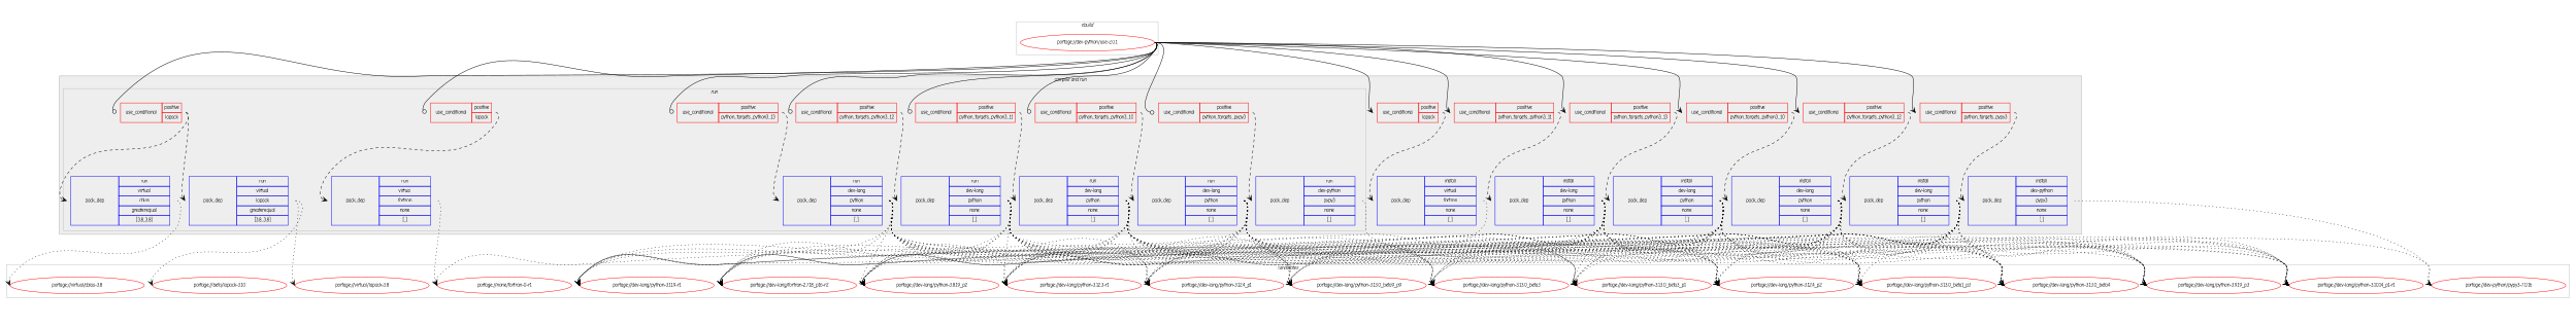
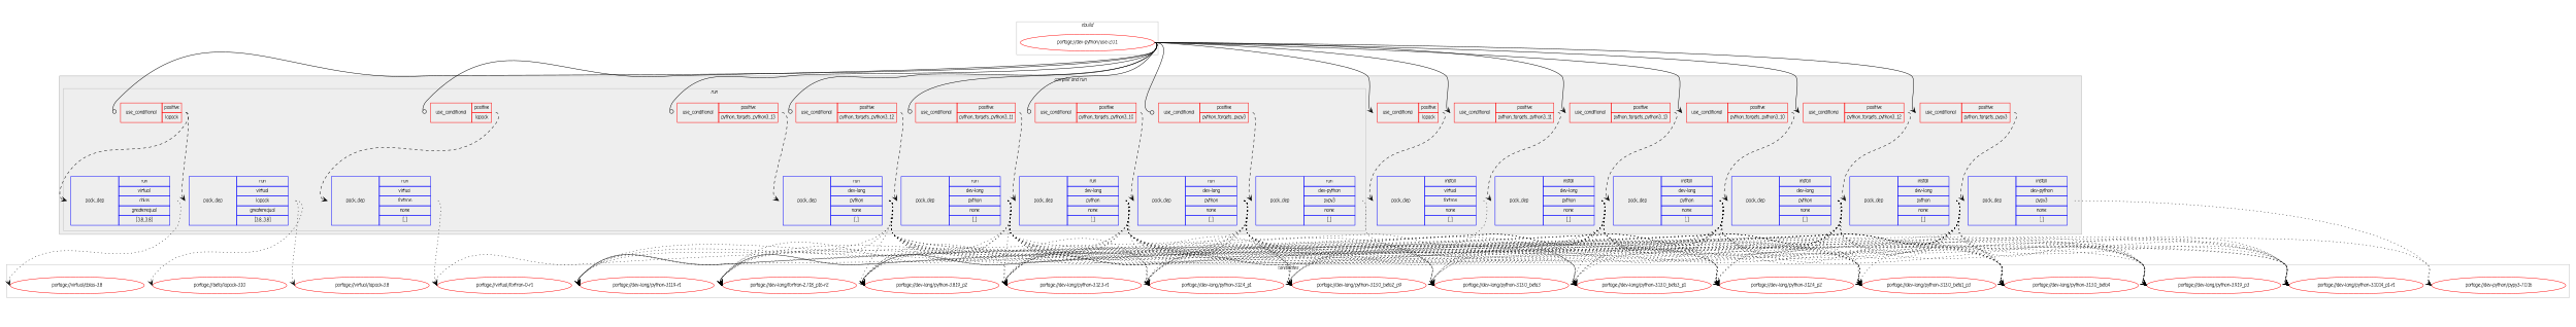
  digraph {
    compound=true
    concentrate=true
    fontname="Comic Neue"
    fontsize=10
    newrank=true
    rankdir=TB
    ranksep=1.5
    node [color=red fontname="Comic Neue" fontsize=10 shape=none]
    edge [arrowhead=vee fontname="Comic Neue" headport=w style=dotted tailport=e weight=100]
    n1 [label="portage://dev-python/use-2.0.1" width=4 shape=""]
    n2 [color=blue label=<<TABLE BORDER="0" CELLBORDER="1" CELLSPACING="0" CELLPADDING="4" WIDTH="220"><TR><TD ROWSPAN="6" CELLPADDING="30">pack_dep</TD></TR><TR><TD WIDTH="110">install</TD></TR><TR><TD>virtual</TD></TR><TR><TD>fortran</TD></TR><TR><TD>none</TD></TR><TR><TD>[,,]</TD></TR></TABLE>>]
    n3 [label=<<TABLE BORDER="0" CELLBORDER="1" CELLSPACING="0" CELLPADDING="4"><TR><TD ROWSPAN="3" CELLPADDING="10">use_conditional</TD></TR><TR><TD>positive</TD></TR><TR><TD>lapack</TD></TR></TABLE>>]
    n4 [color=blue label=<<TABLE BORDER="0" CELLBORDER="1" CELLSPACING="0" CELLPADDING="4" WIDTH="220"><TR><TD ROWSPAN="6" CELLPADDING="30">pack_dep</TD></TR><TR><TD WIDTH="110">install</TD></TR><TR><TD>dev-python</TD></TR><TR><TD>pypy3</TD></TR><TR><TD>none</TD></TR><TR><TD>[,,]</TD></TR></TABLE>>]
    n5 [label=<<TABLE BORDER="0" CELLBORDER="1" CELLSPACING="0" CELLPADDING="4"><TR><TD ROWSPAN="3" CELLPADDING="10">use_conditional</TD></TR><TR><TD>positive</TD></TR><TR><TD>python_targets_pypy3</TD></TR></TABLE>>]
    n6 [color=blue label=<<TABLE BORDER="0" CELLBORDER="1" CELLSPACING="0" CELLPADDING="4" WIDTH="220"><TR><TD ROWSPAN="6" CELLPADDING="30">pack_dep</TD></TR><TR><TD WIDTH="110">install</TD></TR><TR><TD>dev-lang</TD></TR><TR><TD>python</TD></TR><TR><TD>none</TD></TR><TR><TD>[,,]</TD></TR></TABLE>>]
    n7 [label=<<TABLE BORDER="0" CELLBORDER="1" CELLSPACING="0" CELLPADDING="4"><TR><TD ROWSPAN="3" CELLPADDING="10">use_conditional</TD></TR><TR><TD>positive</TD></TR><TR><TD>python_targets_python3_10</TD></TR></TABLE>>]
    n8 [color=blue label=<<TABLE BORDER="0" CELLBORDER="1" CELLSPACING="0" CELLPADDING="4" WIDTH="220"><TR><TD ROWSPAN="6" CELLPADDING="30">pack_dep</TD></TR><TR><TD WIDTH="110">install</TD></TR><TR><TD>dev-lang</TD></TR><TR><TD>python</TD></TR><TR><TD>none</TD></TR><TR><TD>[,,]</TD></TR></TABLE>>]
    n9 [label=<<TABLE BORDER="0" CELLBORDER="1" CELLSPACING="0" CELLPADDING="4"><TR><TD ROWSPAN="3" CELLPADDING="10">use_conditional</TD></TR><TR><TD>positive</TD></TR><TR><TD>python_targets_python3_11</TD></TR></TABLE>>]
    n10 [color=blue label=<<TABLE BORDER="0" CELLBORDER="1" CELLSPACING="0" CELLPADDING="4" WIDTH="220"><TR><TD ROWSPAN="6" CELLPADDING="30">pack_dep</TD></TR><TR><TD WIDTH="110">install</TD></TR><TR><TD>dev-lang</TD></TR><TR><TD>python</TD></TR><TR><TD>none</TD></TR><TR><TD>[,,]</TD></TR></TABLE>>]
    n11 [label=<<TABLE BORDER="0" CELLBORDER="1" CELLSPACING="0" CELLPADDING="4"><TR><TD ROWSPAN="3" CELLPADDING="10">use_conditional</TD></TR><TR><TD>positive</TD></TR><TR><TD>python_targets_python3_12</TD></TR></TABLE>>]
    n12 [color=blue label=<<TABLE BORDER="0" CELLBORDER="1" CELLSPACING="0" CELLPADDING="4" WIDTH="220"><TR><TD ROWSPAN="6" CELLPADDING="30">pack_dep</TD></TR><TR><TD WIDTH="110">install</TD></TR><TR><TD>dev-lang</TD></TR><TR><TD>python</TD></TR><TR><TD>none</TD></TR><TR><TD>[,,]</TD></TR></TABLE>>]
    n13 [label=<<TABLE BORDER="0" CELLBORDER="1" CELLSPACING="0" CELLPADDING="4"><TR><TD ROWSPAN="3" CELLPADDING="10">use_conditional</TD></TR><TR><TD>positive</TD></TR><TR><TD>python_targets_python3_13</TD></TR></TABLE>>]
    n14 [color=blue label=<<TABLE BORDER="0" CELLBORDER="1" CELLSPACING="0" CELLPADDING="4" WIDTH="220"><TR><TD ROWSPAN="6" CELLPADDING="30">pack_dep</TD></TR><TR><TD WIDTH="110">run</TD></TR><TR><TD>virtual</TD></TR><TR><TD>cblas</TD></TR><TR><TD>greaterequal</TD></TR><TR><TD>[3.8,,,3.8]</TD></TR></TABLE>>]
    n15 [color=blue label=<<TABLE BORDER="0" CELLBORDER="1" CELLSPACING="0" CELLPADDING="4" WIDTH="220"><TR><TD ROWSPAN="6" CELLPADDING="30">pack_dep</TD></TR><TR><TD WIDTH="110">run</TD></TR><TR><TD>virtual</TD></TR><TR><TD>lapack</TD></TR><TR><TD>greaterequal</TD></TR><TR><TD>[3.8,,,3.8]</TD></TR></TABLE>>]
    n16 [label=<<TABLE BORDER="0" CELLBORDER="1" CELLSPACING="0" CELLPADDING="4"><TR><TD ROWSPAN="3" CELLPADDING="10">use_conditional</TD></TR><TR><TD>positive</TD></TR><TR><TD>lapack</TD></TR></TABLE>>]
    n17 [color=blue label=<<TABLE BORDER="0" CELLBORDER="1" CELLSPACING="0" CELLPADDING="4" WIDTH="220"><TR><TD ROWSPAN="6" CELLPADDING="30">pack_dep</TD></TR><TR><TD WIDTH="110">run</TD></TR><TR><TD>virtual</TD></TR><TR><TD>fortran</TD></TR><TR><TD>none</TD></TR><TR><TD>[,,]</TD></TR></TABLE>>]
    n18 [label=<<TABLE BORDER="0" CELLBORDER="1" CELLSPACING="0" CELLPADDING="4"><TR><TD ROWSPAN="3" CELLPADDING="10">use_conditional</TD></TR><TR><TD>positive</TD></TR><TR><TD>lapack</TD></TR></TABLE>>]
    n19 [color=blue label=<<TABLE BORDER="0" CELLBORDER="1" CELLSPACING="0" CELLPADDING="4" WIDTH="220"><TR><TD ROWSPAN="6" CELLPADDING="30">pack_dep</TD></TR><TR><TD WIDTH="110">run</TD></TR><TR><TD>dev-python</TD></TR><TR><TD>pypy3</TD></TR><TR><TD>none</TD></TR><TR><TD>[,,]</TD></TR></TABLE>>]
    n20 [label=<<TABLE BORDER="0" CELLBORDER="1" CELLSPACING="0" CELLPADDING="4"><TR><TD ROWSPAN="3" CELLPADDING="10">use_conditional</TD></TR><TR><TD>positive</TD></TR><TR><TD>python_targets_pypy3</TD></TR></TABLE>>]
    n21 [color=blue label=<<TABLE BORDER="0" CELLBORDER="1" CELLSPACING="0" CELLPADDING="4" WIDTH="220"><TR><TD ROWSPAN="6" CELLPADDING="30">pack_dep</TD></TR><TR><TD WIDTH="110">run</TD></TR><TR><TD>dev-lang</TD></TR><TR><TD>python</TD></TR><TR><TD>none</TD></TR><TR><TD>[,,]</TD></TR></TABLE>>]
    n22 [label=<<TABLE BORDER="0" CELLBORDER="1" CELLSPACING="0" CELLPADDING="4"><TR><TD ROWSPAN="3" CELLPADDING="10">use_conditional</TD></TR><TR><TD>positive</TD></TR><TR><TD>python_targets_python3_10</TD></TR></TABLE>>]
    n23 [color=blue label=<<TABLE BORDER="0" CELLBORDER="1" CELLSPACING="0" CELLPADDING="4" WIDTH="220"><TR><TD ROWSPAN="6" CELLPADDING="30">pack_dep</TD></TR><TR><TD WIDTH="110">run</TD></TR><TR><TD>dev-lang</TD></TR><TR><TD>python</TD></TR><TR><TD>none</TD></TR><TR><TD>[,,]</TD></TR></TABLE>>]
    n24 [label=<<TABLE BORDER="0" CELLBORDER="1" CELLSPACING="0" CELLPADDING="4"><TR><TD ROWSPAN="3" CELLPADDING="10">use_conditional</TD></TR><TR><TD>positive</TD></TR><TR><TD>python_targets_python3_11</TD></TR></TABLE>>]
    n25 [color=blue label=<<TABLE BORDER="0" CELLBORDER="1" CELLSPACING="0" CELLPADDING="4" WIDTH="220"><TR><TD ROWSPAN="6" CELLPADDING="30">pack_dep</TD></TR><TR><TD WIDTH="110">run</TD></TR><TR><TD>dev-lang</TD></TR><TR><TD>python</TD></TR><TR><TD>none</TD></TR><TR><TD>[,,]</TD></TR></TABLE>>]
    n26 [label=<<TABLE BORDER="0" CELLBORDER="1" CELLSPACING="0" CELLPADDING="4"><TR><TD ROWSPAN="3" CELLPADDING="10">use_conditional</TD></TR><TR><TD>positive</TD></TR><TR><TD>python_targets_python3_12</TD></TR></TABLE>>]
    n27 [color=blue label=<<TABLE BORDER="0" CELLBORDER="1" CELLSPACING="0" CELLPADDING="4" WIDTH="220"><TR><TD ROWSPAN="6" CELLPADDING="30">pack_dep</TD></TR><TR><TD WIDTH="110">run</TD></TR><TR><TD>dev-lang</TD></TR><TR><TD>python</TD></TR><TR><TD>none</TD></TR><TR><TD>[,,]</TD></TR></TABLE>>]
    n28 [label=<<TABLE BORDER="0" CELLBORDER="1" CELLSPACING="0" CELLPADDING="4"><TR><TD ROWSPAN="3" CELLPADDING="10">use_conditional</TD></TR><TR><TD>positive</TD></TR><TR><TD>python_targets_python3_13</TD></TR></TABLE>>]
    n29 [label="portage://dev-lang/python-3.13.0_beta4" width=4 shape=""]
    n30 [label="portage://dev-lang/python-3.13.0_beta3_p1" width=4 shape=""]
    n31 [label="portage://dev-lang/python-3.13.0_beta3" width=4 shape=""]
-   n32 [label="portage://dev-lang/python-3.13.0_beta9_p9" width=4 shape=""]
+   n32 [label="portage://dev-lang/python-3.13.0_beta2_p9" width=4 shape=""]
    n33 [label="portage://dev-lang/python-3.13.0_beta1_p3" width=4 shape=""]
    n34 [label="portage://dev-lang/python-3.12.4_p2" width=4 shape=""]
    n35 [label="portage://dev-lang/python-3.12.4_p1" width=4 shape=""]
    n36 [label="portage://dev-lang/python-3.12.3-r1" width=4 shape=""]
    n37 [label="portage://dev-lang/python-3.11.9-r1" width=4 shape=""]
    n38 [label="portage://dev-lang/python-3.10.14_p1-r1" width=4 shape=""]
    n39 [label="portage://dev-lang/python-3.9.19_p3" width=4 shape=""]
    n40 [label="portage://dev-lang/python-3.8.19_p2" width=4 shape=""]
    n41 [label="portage://dev-lang/fortran-2.7.18_p16-r2" width=4 shape=""]
    n42 [label="portage://dev-python/pypy3-7.0.16" width=4 shape=""]
-   n43 [label="portage://none/fortran-0-r1" width=4 shape=""]
+   n43 [label="portage://virtual/fortran-0-r1" width=4 shape=""]
    n44 [label="portage://virtual/cblas-3.8" width=4 shape=""]
    n45 [label="portage://beta/lapack-3.10" width=4 shape=""]
    n46 [label="portage://virtual/lapack-3.8" width=4 shape=""]
    subgraph cluster_1 {
      color=gray
      label=<<i>ebuild</i>>
      n1
    }
    subgraph cluster_2 {
      color=gray
      label=<<i>dependencies</i>>
      subgraph cluster_3 {
        color=gray
        fillcolor="#eeeeee"
        label=<<i>compile</i>>
        style=filled
        subgraph sub_4 {
          color=gray
          fillcolor="#eeeeee"
          label=<<i>compile</i>>
          style=filled
          n3
          subgraph sub_5 {
            color=gray
            fillcolor="#eeeeee"
            label=<<i>compile</i>>
            style=filled
            n2
          }
        }
        subgraph sub_6 {
          color=gray
          fillcolor="#eeeeee"
          label=<<i>compile</i>>
          style=filled
          n5
          subgraph sub_7 {
            color=gray
            fillcolor="#eeeeee"
            label=<<i>compile</i>>
            style=filled
            n4
          }
        }
        subgraph sub_8 {
          color=gray
          fillcolor="#eeeeee"
          label=<<i>compile</i>>
          style=filled
          n7
          subgraph sub_9 {
            color=gray
            fillcolor="#eeeeee"
            label=<<i>compile</i>>
            style=filled
            n6
          }
        }
        subgraph sub_10 {
          color=gray
          fillcolor="#eeeeee"
          label=<<i>compile</i>>
          style=filled
          n9
          subgraph sub_11 {
            color=gray
            fillcolor="#eeeeee"
            label=<<i>compile</i>>
            style=filled
            n8
          }
        }
        subgraph sub_12 {
          color=gray
          fillcolor="#eeeeee"
          label=<<i>compile</i>>
          style=filled
          n11
          subgraph sub_13 {
            color=gray
            fillcolor="#eeeeee"
            label=<<i>compile</i>>
            style=filled
            n10
          }
        }
        subgraph sub_14 {
          color=gray
          fillcolor="#eeeeee"
          label=<<i>compile</i>>
          style=filled
          n13
          subgraph sub_15 {
            color=gray
            fillcolor="#eeeeee"
            label=<<i>compile</i>>
            style=filled
            n12
          }
        }
      }
      subgraph cluster_16 {
        color=gray
        fillcolor="#eeeeee"
        label=<<i>compile and run</i>>
        style=filled
      }
      subgraph cluster_17 {
        color=gray
        fillcolor="#eeeeee"
        label=<<i>run</i>>
        style=filled
        subgraph sub_18 {
          color=gray
          fillcolor="#eeeeee"
          label=<<i>run</i>>
          style=filled
          n16
          subgraph sub_19 {
            color=gray
            fillcolor="#eeeeee"
            label=<<i>run</i>>
            style=filled
            n14
          }
          subgraph sub_20 {
            color=gray
            fillcolor="#eeeeee"
            label=<<i>run</i>>
            style=filled
            n15
          }
        }
        subgraph sub_21 {
          color=gray
          fillcolor="#eeeeee"
          label=<<i>run</i>>
          style=filled
          n18
          subgraph sub_22 {
            color=gray
            fillcolor="#eeeeee"
            label=<<i>run</i>>
            style=filled
            n17
          }
        }
        subgraph sub_23 {
          color=gray
          fillcolor="#eeeeee"
          label=<<i>run</i>>
          style=filled
          n20
          subgraph sub_24 {
            color=gray
            fillcolor="#eeeeee"
            label=<<i>run</i>>
            style=filled
            n19
          }
        }
        subgraph sub_25 {
          color=gray
          fillcolor="#eeeeee"
          label=<<i>run</i>>
          style=filled
          n22
          subgraph sub_26 {
            color=gray
            fillcolor="#eeeeee"
            label=<<i>run</i>>
            style=filled
            n21
          }
        }
        subgraph sub_27 {
          color=gray
          fillcolor="#eeeeee"
          label=<<i>run</i>>
          style=filled
          n24
          subgraph sub_28 {
            color=gray
            fillcolor="#eeeeee"
            label=<<i>run</i>>
            style=filled
            n23
          }
        }
        subgraph sub_29 {
          color=gray
          fillcolor="#eeeeee"
          label=<<i>run</i>>
          style=filled
          n26
          subgraph sub_30 {
            color=gray
            fillcolor="#eeeeee"
            label=<<i>run</i>>
            style=filled
            n25
          }
        }
        subgraph sub_31 {
          color=gray
          fillcolor="#eeeeee"
          label=<<i>run</i>>
          style=filled
          n28
          subgraph sub_32 {
            color=gray
            fillcolor="#eeeeee"
            label=<<i>run</i>>
            style=filled
            n27
          }
        }
      }
    }
    subgraph cluster_33 {
      color=gray
      label=<<i>candidates</i>>
      rank=same
      subgraph sub_34 {
        color=black
        label=<<i>candidates</i>>
        nodesep=1
        rank=same
        n29
        n30
        n31
        n32
        n33
        n34
        n35
        n36
        n37
        n38
        n39
        n40
        n41
      }
      subgraph sub_35 {
        color=black
        label=<<i>candidates</i>>
        nodesep=1
        rank=same
        n29
        n30
        n31
        n32
        n33
        n34
        n35
        n36
        n37
        n38
        n39
        n40
        n41
      }
      subgraph sub_36 {
        color=black
        label=<<i>candidates</i>>
        nodesep=1
        rank=same
        n42
      }
      subgraph sub_37 {
        color=black
        label=<<i>candidates</i>>
        nodesep=1
        rank=same
        n43
      }
      subgraph sub_38 {
        color=black
        label=<<i>candidates</i>>
        nodesep=1
        rank=same
        n29
        n30
        n31
        n32
        n33
        n34
        n35
        n36
        n37
        n38
        n39
        n40
        n41
      }
      subgraph sub_39 {
        color=black
        label=<<i>candidates</i>>
        nodesep=1
        rank=same
        n29
        n30
        n31
        n32
        n33
        n34
        n35
        n36
        n37
        n38
        n39
        n40
        n41
      }
      subgraph sub_40 {
        color=black
        label=<<i>candidates</i>>
        nodesep=1
        rank=same
        n44
      }
      subgraph sub_41 {
        color=black
        label=<<i>candidates</i>>
        nodesep=1
        rank=same
        n45
        n46
      }
      subgraph sub_42 {
        color=black
        label=<<i>candidates</i>>
        nodesep=1
        rank=same
        n43
      }
      subgraph sub_43 {
        color=black
        label=<<i>candidates</i>>
        nodesep=1
        rank=same
        n42
      }
      subgraph sub_44 {
        color=black
        label=<<i>candidates</i>>
        nodesep=1
        rank=same
        n29
        n30
        n31
        n32
        n33
        n34
        n35
        n36
        n37
        n38
        n39
        n40
        n41
      }
      subgraph sub_45 {
        color=black
        label=<<i>candidates</i>>
        nodesep=1
        rank=same
        n29
        n30
        n31
        n32
        n33
        n34
        n35
        n36
        n37
        n38
        n39
        n40
        n41
      }
      subgraph sub_46 {
        color=black
        label=<<i>candidates</i>>
        nodesep=1
        rank=same
        n29
        n30
        n31
        n32
        n33
        n34
        n35
        n36
        n37
        n38
        n39
        n40
        n41
      }
      subgraph sub_47 {
        color=black
        label=<<i>candidates</i>>
        nodesep=1
        rank=same
        n29
        n30
        n31
        n32
        n33
        n34
        n35
        n36
        n37
        n38
        n39
        n40
        n41
      }
    }
    n1 -> n3 [style=solid weight=20]
    n1 -> n5 [style=solid weight=20]
    n1 -> n7 [style=solid weight=20]
    n1 -> n9 [style=solid weight=20]
    n1 -> n11 [style=solid weight=20]
    n1 -> n13 [style=solid weight=20]
    n1 -> n16 [arrowhead=odot style=solid weight=20]
    n1 -> n18 [arrowhead=odot style=solid weight=20]
    n1 -> n20 [arrowhead=odot style=solid weight=20]
    n1 -> n22 [arrowhead=odot style=solid weight=20]
    n1 -> n24 [arrowhead=odot style=solid weight=20]
    n1 -> n26 [arrowhead=odot style=solid weight=20]
    n1 -> n28 [arrowhead=odot style=solid weight=20]
    n2 -> n43
    n3 -> n2 [style=dashed weight=20]
    n4 -> n42
    n5 -> n4 [style=dashed weight=20]
    n6 -> n29
    n6 -> n30
    n6 -> n31
    n6 -> n32
    n6 -> n33
    n6 -> n34
    n6 -> n35
    n6 -> n36
    n6 -> n37
    n6 -> n38
    n6 -> n39
    n6 -> n40
    n6 -> n41
    n7 -> n6 [style=dashed weight=20]
    n8 -> n29
    n8 -> n30
    n8 -> n31
    n8 -> n32
    n8 -> n33
    n8 -> n34
    n8 -> n35
    n8 -> n36
    n8 -> n37
    n8 -> n38
    n8 -> n39
    n8 -> n40
    n8 -> n41
    n9 -> n8 [style=dashed weight=20]
    n10 -> n29
    n10 -> n30
    n10 -> n31
    n10 -> n32
    n10 -> n33
    n10 -> n34
    n10 -> n35
    n10 -> n36
    n10 -> n37
    n10 -> n38
    n10 -> n39
    n10 -> n40
    n10 -> n41
    n11 -> n10 [style=dashed weight=20]
    n12 -> n29
    n12 -> n30
    n12 -> n31
    n12 -> n32
    n12 -> n33
    n12 -> n34
    n12 -> n35
    n12 -> n36
    n12 -> n37
    n12 -> n38
    n12 -> n39
    n12 -> n40
    n12 -> n41
    n13 -> n12 [style=dashed weight=20]
    n14 -> n44
    n15 -> n45
    n15 -> n46
    n16 -> n14 [style=dashed weight=20]
    n16 -> n15 [style=dashed weight=20]
    n17 -> n43
    n18 -> n17 [style=dashed weight=20]
    n19 -> n42
    n20 -> n19 [style=dashed weight=20]
    n21 -> n29
    n21 -> n30
    n21 -> n31
    n21 -> n32
    n21 -> n33
    n21 -> n34
    n21 -> n35
    n21 -> n36
    n21 -> n37
    n21 -> n38
    n21 -> n39
    n21 -> n40
    n21 -> n41
    n22 -> n21 [style=dashed weight=20]
    n23 -> n29
    n23 -> n30
    n23 -> n31
    n23 -> n32
    n23 -> n33
    n23 -> n34
    n23 -> n35
    n23 -> n36
    n23 -> n37
    n23 -> n38
    n23 -> n39
    n23 -> n40
    n23 -> n41
    n24 -> n23 [style=dashed weight=20]
    n25 -> n29
    n25 -> n30
    n25 -> n31
    n25 -> n32
    n25 -> n33
    n25 -> n34
    n25 -> n35
    n25 -> n36
    n25 -> n37
    n25 -> n38
    n25 -> n39
    n25 -> n40
    n25 -> n41
    n26 -> n25 [style=dashed weight=20]
    n27 -> n29
    n27 -> n30
    n27 -> n31
    n27 -> n32
    n27 -> n33
    n27 -> n34
    n27 -> n35
    n27 -> n36
    n27 -> n37
    n27 -> n38
    n27 -> n39
    n27 -> n40
    n27 -> n41
    n28 -> n27 [style=dashed weight=20]
  }
